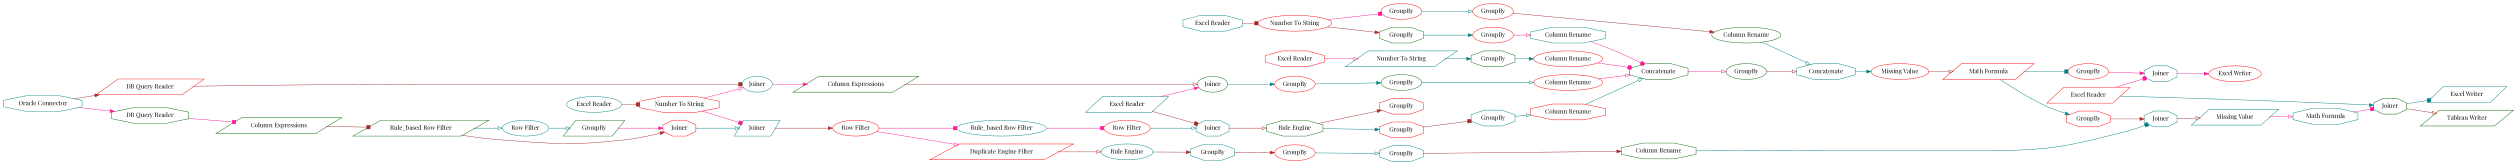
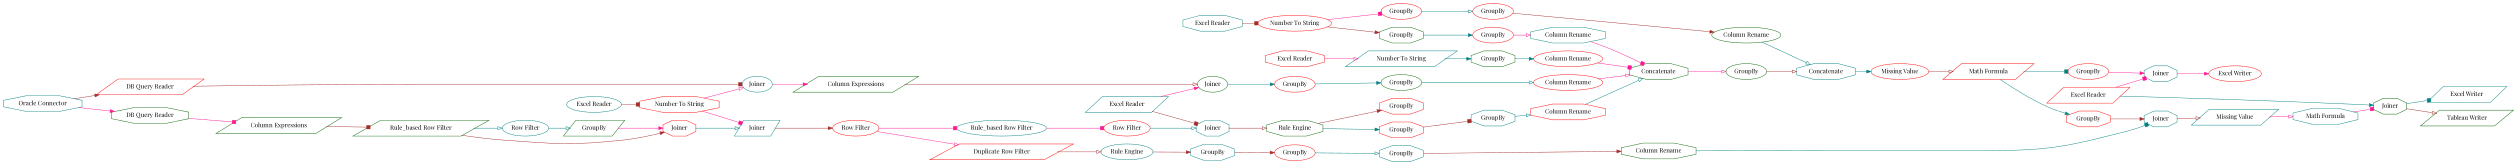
  digraph {
    rankdir=LR
    fontname="Playfair Display"
    node [color=red shape=octagon fontname="Playfair Display"]
    edge [color=brown arrowhead=normal fontname="Playfair Display"]
    n1 [label="Number To String" color=teal shape=parallelogram]
    n2 [label=GroupBy color=darkgreen]
    n3 [label="Column Rename" shape=ellipse]
    n4 [label="Rule Engine" color=darkgreen]
    n5 [label=GroupBy]
    n6 [label=GroupBy]
    n7 [label="Math Formula" shape=parallelogram]
    n8 [label=GroupBy]
    n9 [label=GroupBy shape=ellipse]
    n10 [label=Joiner color=teal]
    n11 [label="Rule_based Row Filter" color=darkgreen shape=parallelogram]
    n12 [label=Joiner]
    n13 [label="Row Filter" color=teal shape=ellipse]
    n14 [label=Joiner color=teal shape=parallelogram]
    n15 [label="Oracle Connector" color=teal]
    n16 [label="DB Query Reader" color=darkgreen]
    n17 [label="DB Query Reader" shape=parallelogram]
    n18 [label="Column Expressions" color=darkgreen shape=parallelogram]
    n19 [label="Excel Reader" color=teal]
    n20 [label="Number To String" shape=ellipse]
    n21 [label=GroupBy shape=ellipse]
    n22 [label=GroupBy color=darkgreen]
    n23 [label=Joiner color=darkgreen]
    n24 [label="Excel Writer" color=teal shape=parallelogram]
    n25 [label="Tableau Writer" color=darkgreen shape=parallelogram]
    n26 [label=GroupBy color=darkgreen shape=ellipse]
    n27 [label="Column Rename" shape=ellipse]
    n28 [label=Concatenate color=darkgreen]
    n29 [label=GroupBy color=darkgreen shape=ellipse]
    n30 [label="Math Formula" color=teal]
    n31 [label="Excel Reader" shape=parallelogram]
    n32 [label=Joiner color=teal]
-   n33 [label="Duplicate Engine Filter" shape=parallelogram]
+   n33 [label="Duplicate Row Filter" shape=parallelogram]
    n34 [label="Rule Engine" color=teal shape=ellipse]
    n35 [label=GroupBy color=teal]
    n36 [label="Excel Writer" shape=ellipse]
    n37 [label="Excel Reader" color=teal shape=parallelogram]
    n38 [label=Joiner color=teal]
    n39 [label=Joiner color=darkgreen shape=ellipse]
    n40 [label="Excel Reader"]
    n41 [label=GroupBy shape=ellipse]
    n42 [label="Column Rename" color=darkgreen shape=ellipse]
    n43 [label=GroupBy shape=ellipse]
    n44 [label="Missing Value" shape=ellipse]
    n45 [label=GroupBy shape=ellipse]
    n46 [label="Column Rename" color=darkgreen]
    n47 [label="Missing Value" color=teal shape=parallelogram]
    n48 [label=Joiner color=teal shape=ellipse]
    n49 [label="Column Expressions" color=darkgreen shape=parallelogram]
    n50 [label="Number To String"]
    n51 [label="Row Filter" shape=ellipse]
    n52 [label="Column Rename"]
    n53 [label="Excel Reader" color=teal shape=ellipse]
    n54 [label=Concatenate color=teal]
    n55 [label=GroupBy color=teal]
    n56 [label="Rule_based Row Filter" color=teal shape=ellipse]
    n57 [label="Row Filter" shape=ellipse]
    n58 [label=GroupBy color=darkgreen shape=parallelogram]
    n59 [label=GroupBy shape=ellipse]
    n60 [label=GroupBy color=teal]
    n61 [label="Column Rename" color=teal]
    n1 -> n2 [color=teal]
    n2 -> n3 [color=teal]
    n3 -> n28 [color=deeppink arrowhead=box]
    n4 -> n5
    n4 -> n6 [color=teal]
    n6 -> n55 [arrowhead=box]
    n7 -> n8 [color=teal]
    n7 -> n9 [color=teal arrowhead=box]
    n8 -> n10
    n9 -> n32 [color=deeppink]
    n10 -> n47 [arrowhead=onormal]
    n11 -> n12
    n11 -> n13 [color=teal arrowhead=onormal]
    n12 -> n14 [color=teal arrowhead=onormal]
    n13 -> n58 [color=teal arrowhead=onormal]
    n14 -> n51
    n15 -> n16 [color=deeppink]
    n15 -> n17
    n16 -> n18 [color=deeppink arrowhead=box]
    n17 -> n48 [arrowhead=box]
    n18 -> n11 [arrowhead=box]
    n19 -> n20 [arrowhead=box]
    n20 -> n21 [color=deeppink arrowhead=box]
    n20 -> n22
    n21 -> n41 [color=teal arrowhead=onormal]
    n22 -> n45 [color=teal]
    n23 -> n24 [color=teal arrowhead=box]
    n23 -> n25 [arrowhead=onormal]
    n26 -> n27 [color=teal arrowhead=onormal]
    n27 -> n28 [color=deeppink arrowhead=onormal]
    n28 -> n29 [color=deeppink arrowhead=onormal]
    n29 -> n54 [arrowhead=onormal]
    n30 -> n23 [color=deeppink arrowhead=box]
    n31 -> n23 [color=teal]
    n31 -> n32 [color=deeppink arrowhead=box]
    n32 -> n36 [color=deeppink]
    n33 -> n34 [arrowhead=onormal]
    n34 -> n35
    n35 -> n59
    n37 -> n38 [arrowhead=box]
    n37 -> n39 [color=deeppink]
    n38 -> n4 [arrowhead=onormal]
    n39 -> n43 [color=teal]
    n40 -> n1 [color=deeppink arrowhead=onormal]
    n41 -> n42
    n42 -> n54 [color=teal arrowhead=onormal]
    n43 -> n26 [color=teal]
    n44 -> n7 [arrowhead=onormal]
    n45 -> n61 [color=deeppink arrowhead=onormal]
    n46 -> n10 [color=teal arrowhead=box]
    n47 -> n30 [color=deeppink arrowhead=onormal]
    n48 -> n49 [color=deeppink]
    n49 -> n39 [arrowhead=onormal]
    n50 -> n14 [color=deeppink arrowhead=box]
    n50 -> n48 [color=deeppink arrowhead=onormal]
    n51 -> n33 [color=deeppink arrowhead=onormal]
    n51 -> n56 [color=deeppink arrowhead=box]
    n52 -> n28 [color=teal arrowhead=onormal]
    n53 -> n50 [arrowhead=box]
    n54 -> n44 [color=teal]
    n55 -> n52 [color=teal arrowhead=onormal]
    n56 -> n57 [color=deeppink arrowhead=box]
    n57 -> n38 [color=teal arrowhead=onormal]
    n58 -> n12 [color=deeppink]
    n59 -> n60 [color=teal arrowhead=onormal]
    n60 -> n46
    n61 -> n28 [color=deeppink arrowhead=box]
  }
